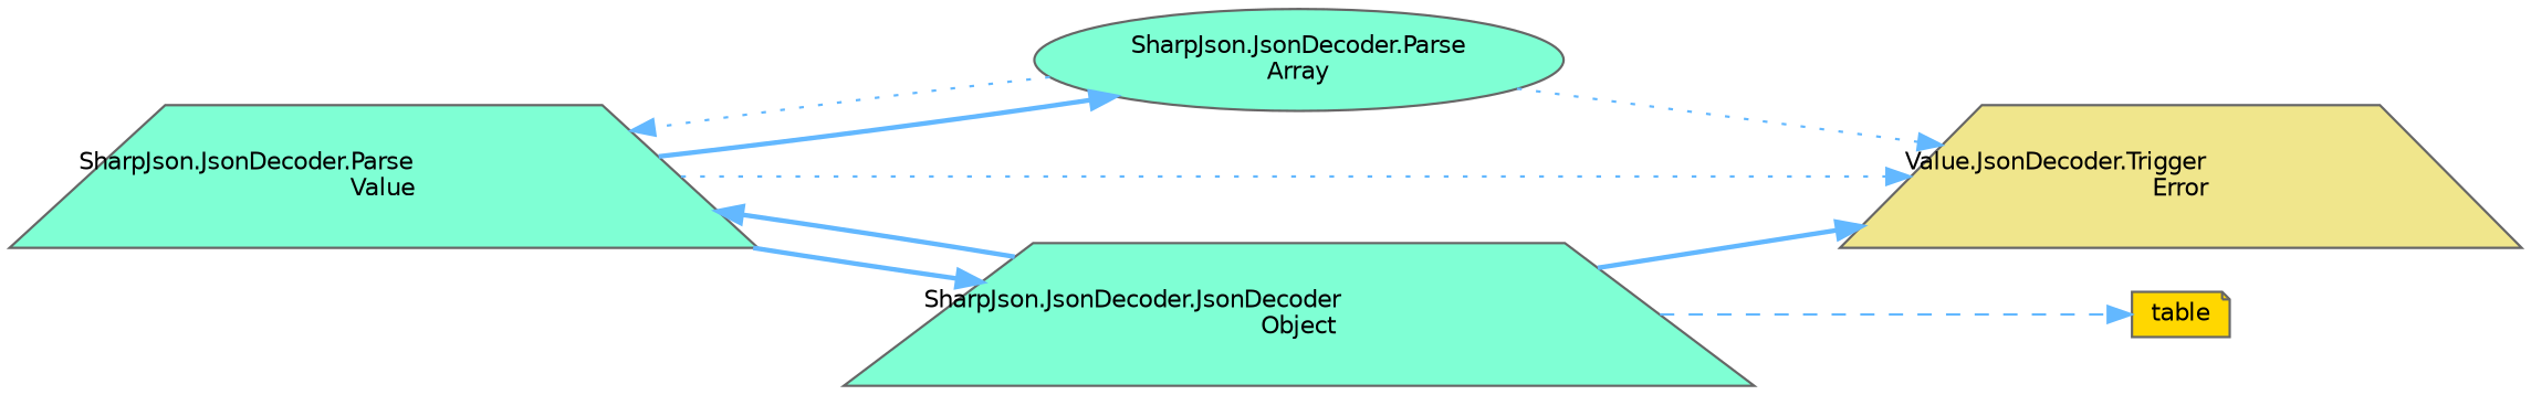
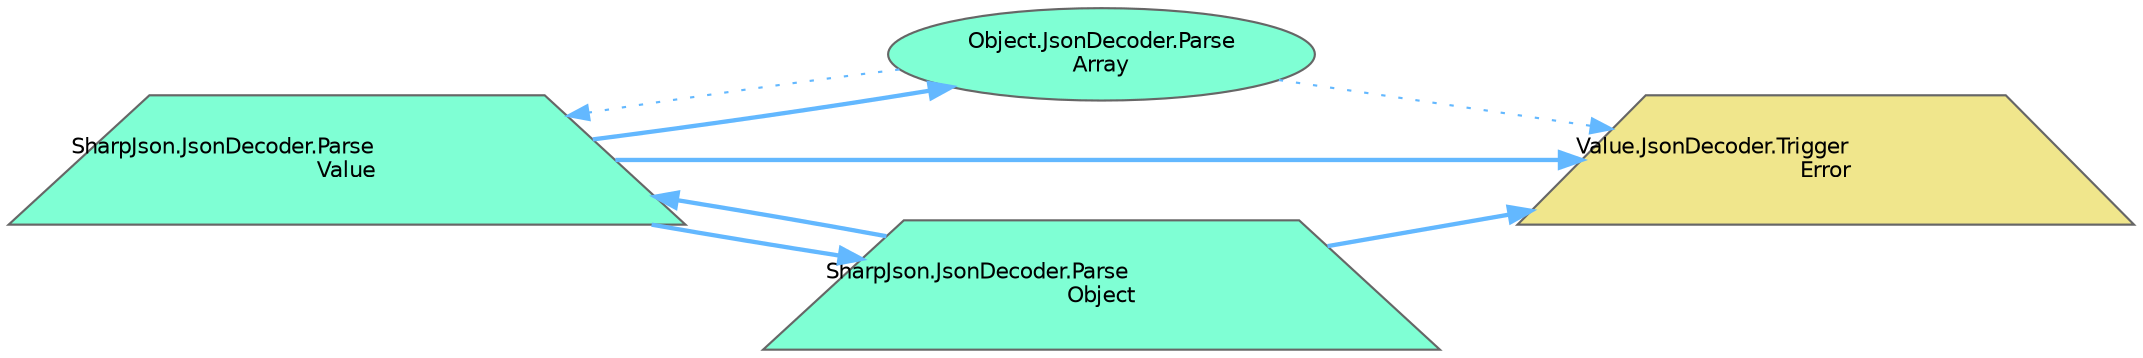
  digraph {
    rankdir=LR
    node [color=grey40 fillcolor=aquamarine fontname=Helvetica fontsize=10 shape=trapezium style=filled]
    edge [color=steelblue1 fontname=Helvetica fontsize=10 labelfontname=Helvetica labelfontsize=10 style=bold]
    n1 [color=gray40 fontcolor=black height=0.2 label="SharpJson.JsonDecoder.Parse\lValue" width=0.4]
-   n2 [height=0.2 label="SharpJson.JsonDecoder.Parse\lArray" shape=ellipse width=0.4]
+   n2 [height=0.2 label="Object.JsonDecoder.Parse\lArray" shape=ellipse width=0.4]
    n3 [fillcolor=khaki height=0.2 label="Value.JsonDecoder.Trigger\lError" width=0.4]
-   n4 [height=0.2 label="SharpJson.JsonDecoder.JsonDecoder\lObject" width=0.4]
-   n5 [fillcolor=gold height=0.2 label=table shape=note width=0.4]
+   n4 [height=0.2 label="SharpJson.JsonDecoder.Parse\lObject" width=0.4]
    n1 -> n2
-   n1 -> n3 [style=dotted]
+   n1 -> n3
    n1 -> n4
    n2 -> n1 [style=dotted]
    n2 -> n3 [style=dotted]
    n4 -> n1
    n4 -> n3
-   n4 -> n5 [style=dashed]
  }
